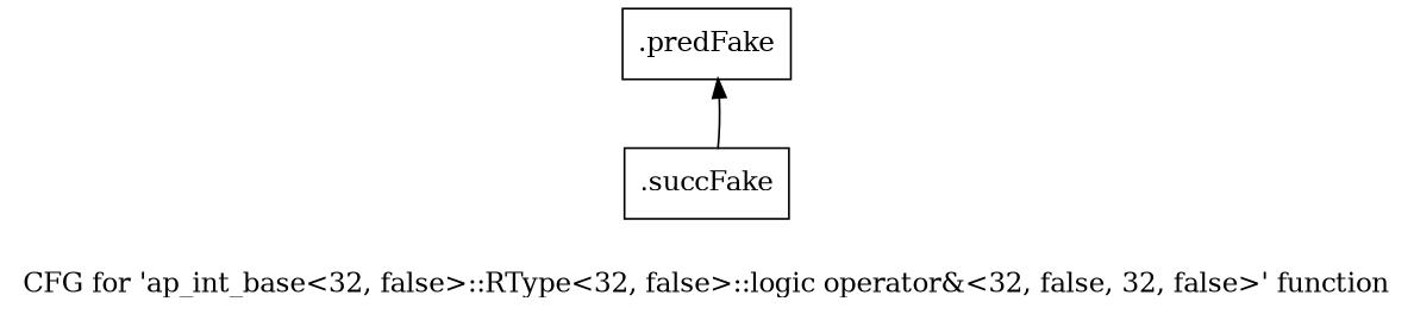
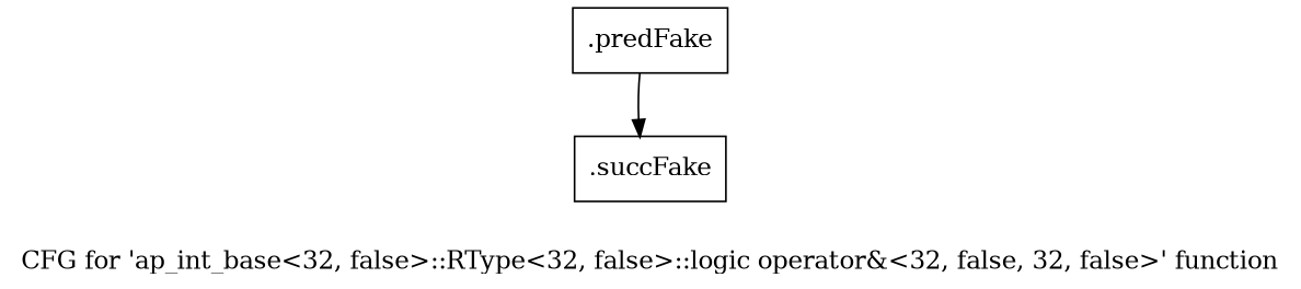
  digraph {
    label="CFG for 'ap_int_base\<32, false\>::RType\<32, false\>::logic operator&\<32, false, 32, false\>' function"
    node [shape=record]
    n1 [label="{.predFake}"]
    n2 [filename="/mnt/xilinx/Vitis_HLS/2021.2/include/ap_int_base.h" label="{.succFake}" linenumber=1542]
-   n2 -> n1 [execusionnum=900 filename="/mnt/xilinx/Vitis_HLS/2021.2/include/ap_int_base.h"]
+   n1 -> n2 [execusionnum=900 filename="/mnt/xilinx/Vitis_HLS/2021.2/include/ap_int_base.h"]
  }
